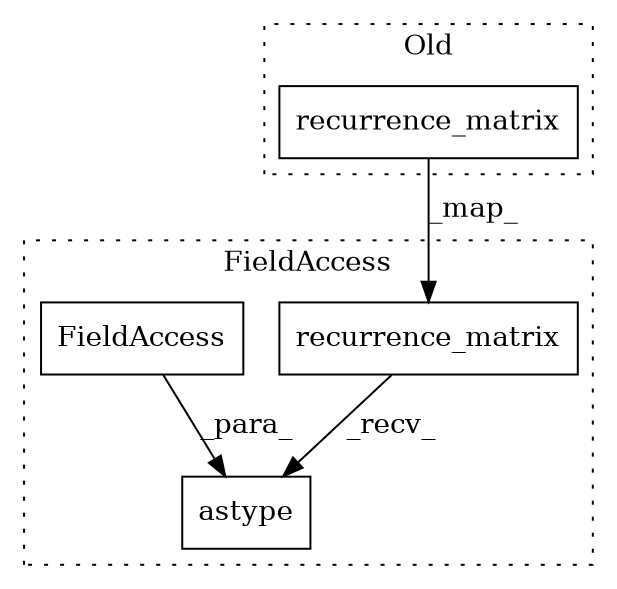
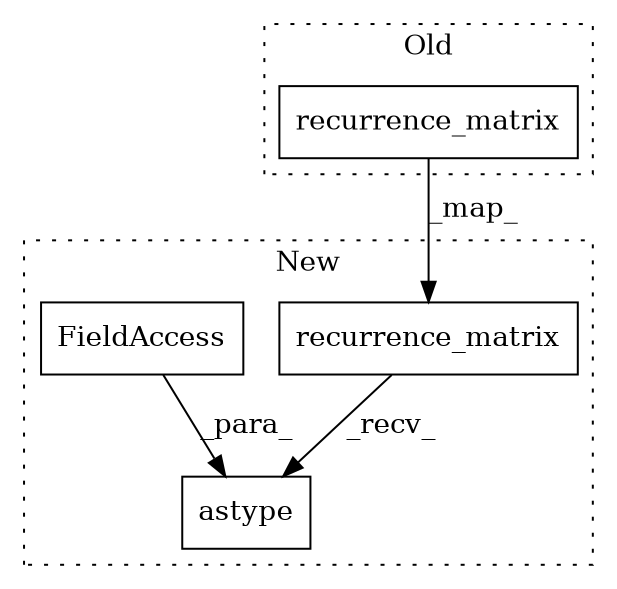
  digraph {
    node [a=32 l="18,1" s="4457,4476" shape=box]
    n1 [label=recurrence_matrix]
    n2 [l="7,1" label=astype s="4478,4496"]
    n3 [a=22 l=11 label=FieldAccess s=4485]
    n4 [label=recurrence_matrix]
    subgraph cluster_1 {
-     label=FieldAccess
+     label=New
      style=dotted
      n1
      n2
      n3
    }
    subgraph cluster_2 {
      label=Old
      style=dotted
      n4
    }
    n1 -> n2 [label=_recv_]
    n3 -> n2 [label=_para_]
    n4 -> n1 [label=_map_]
  }
